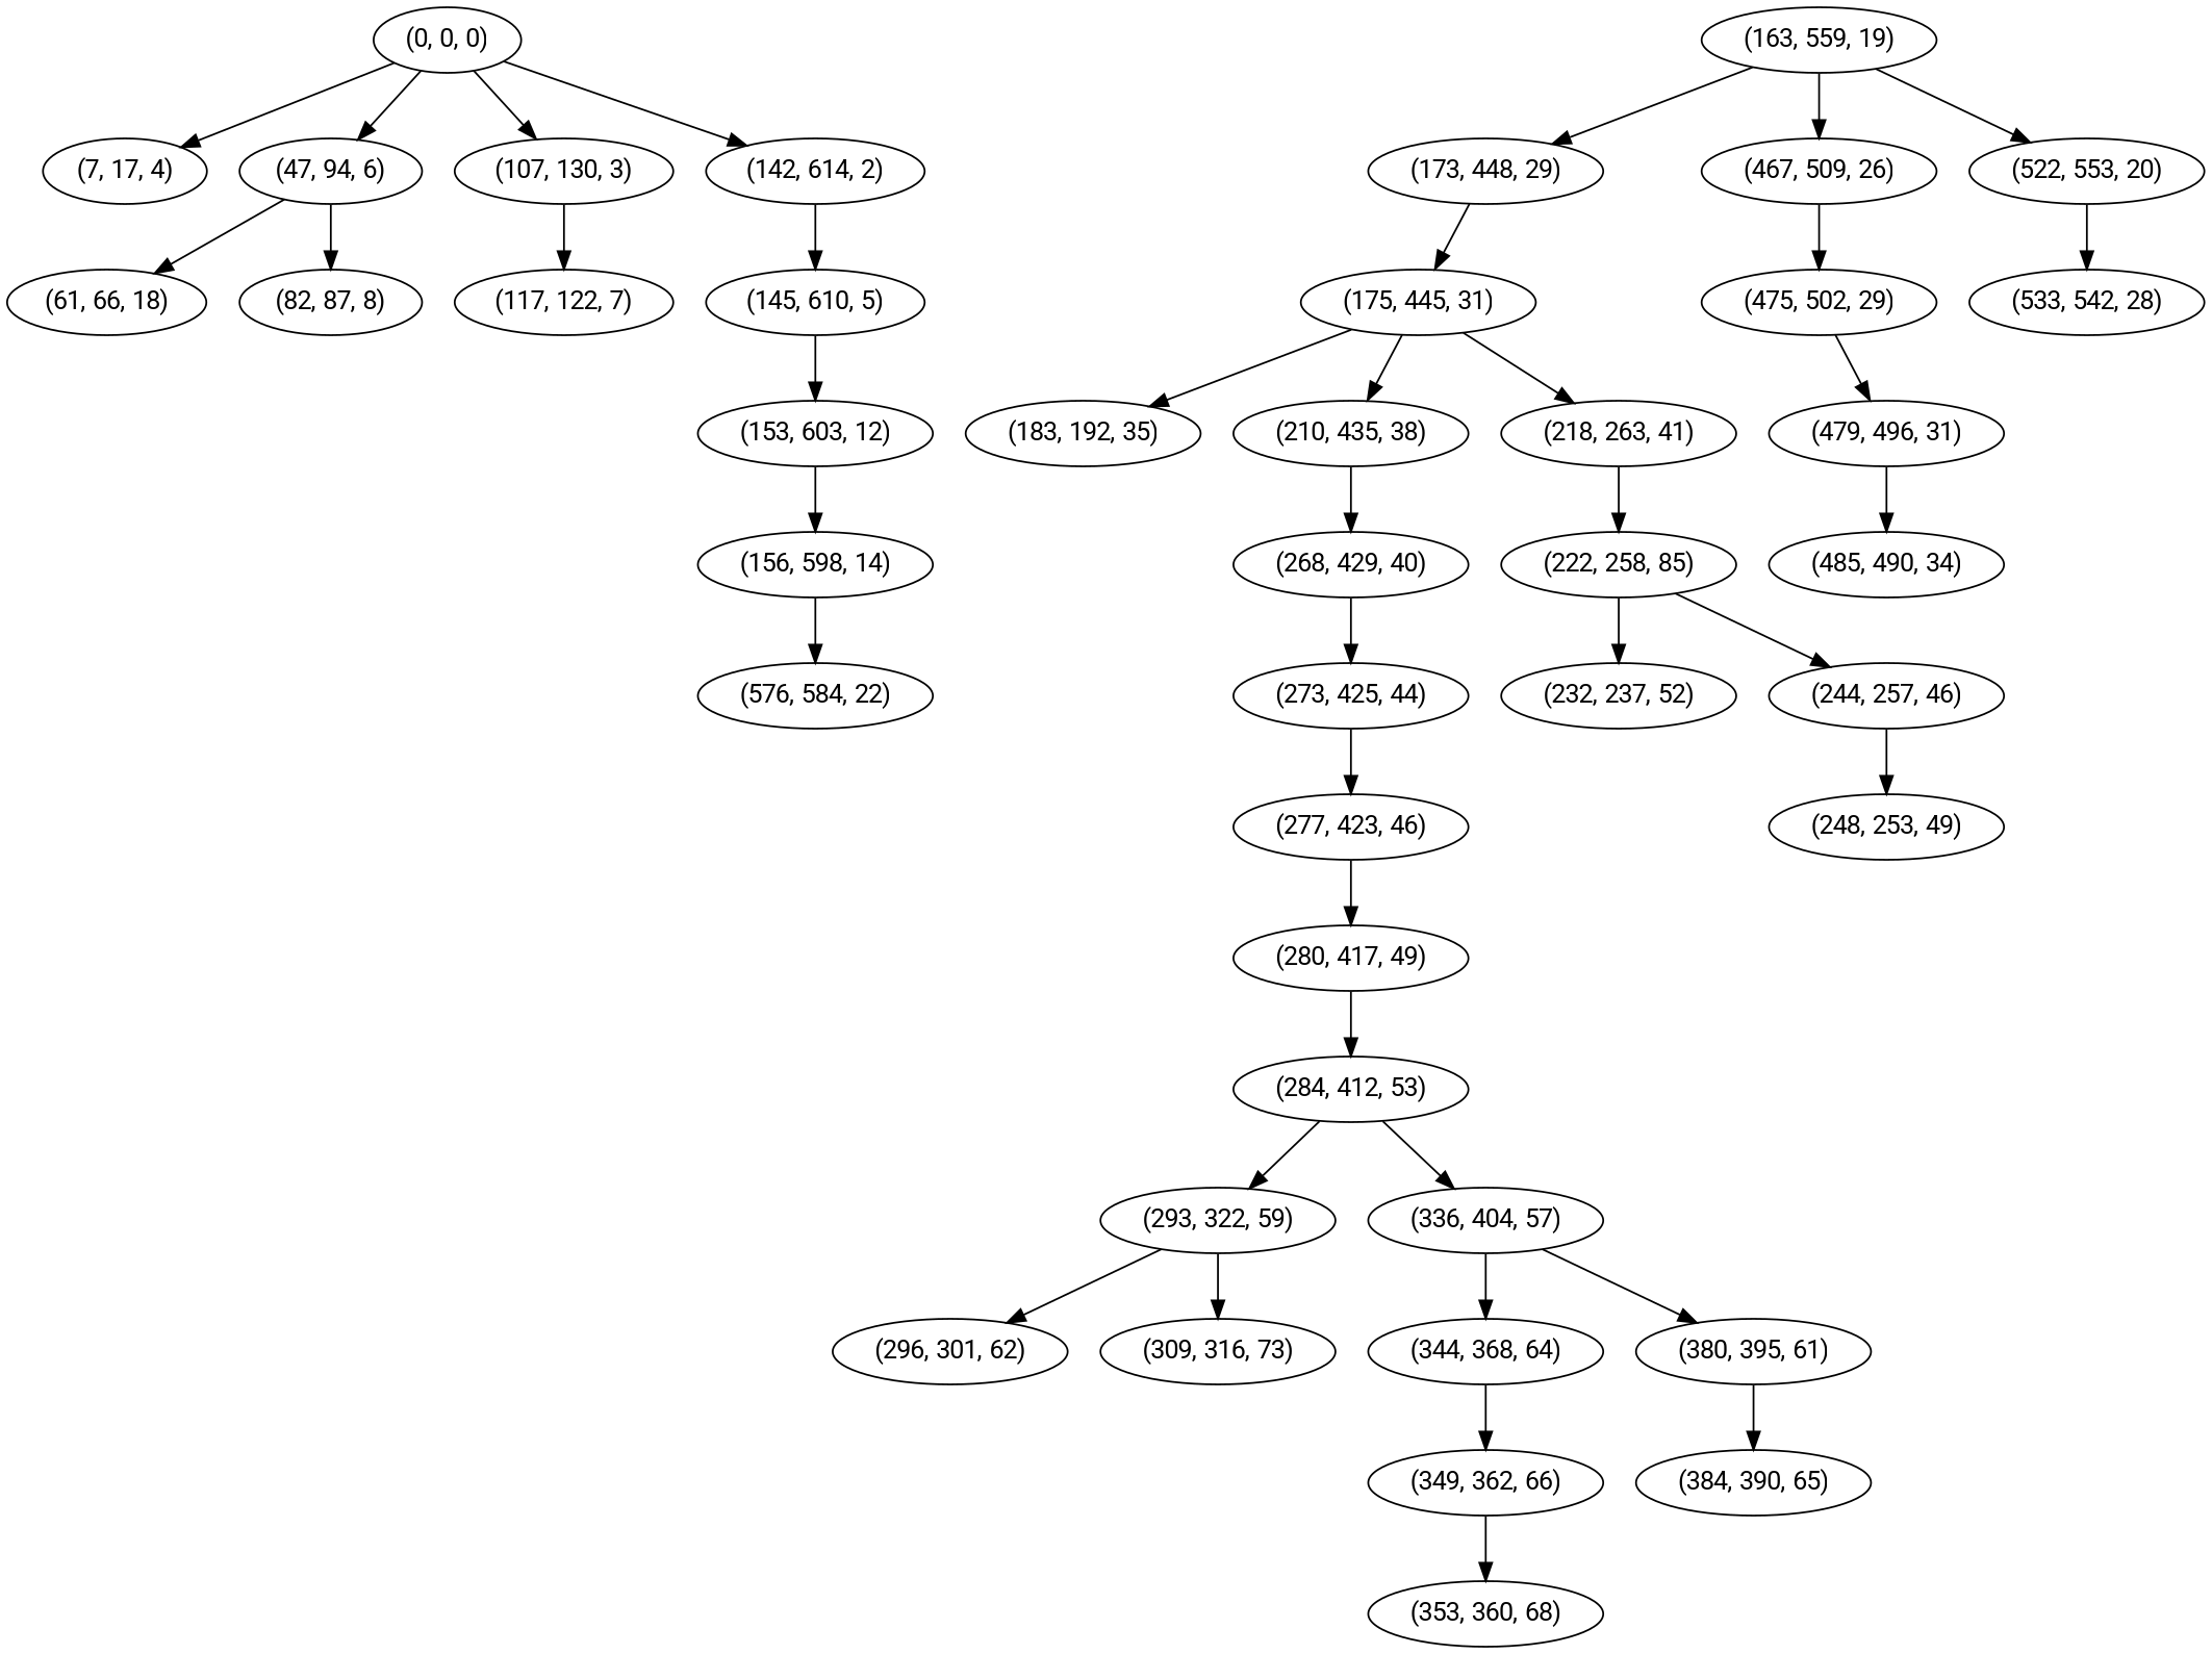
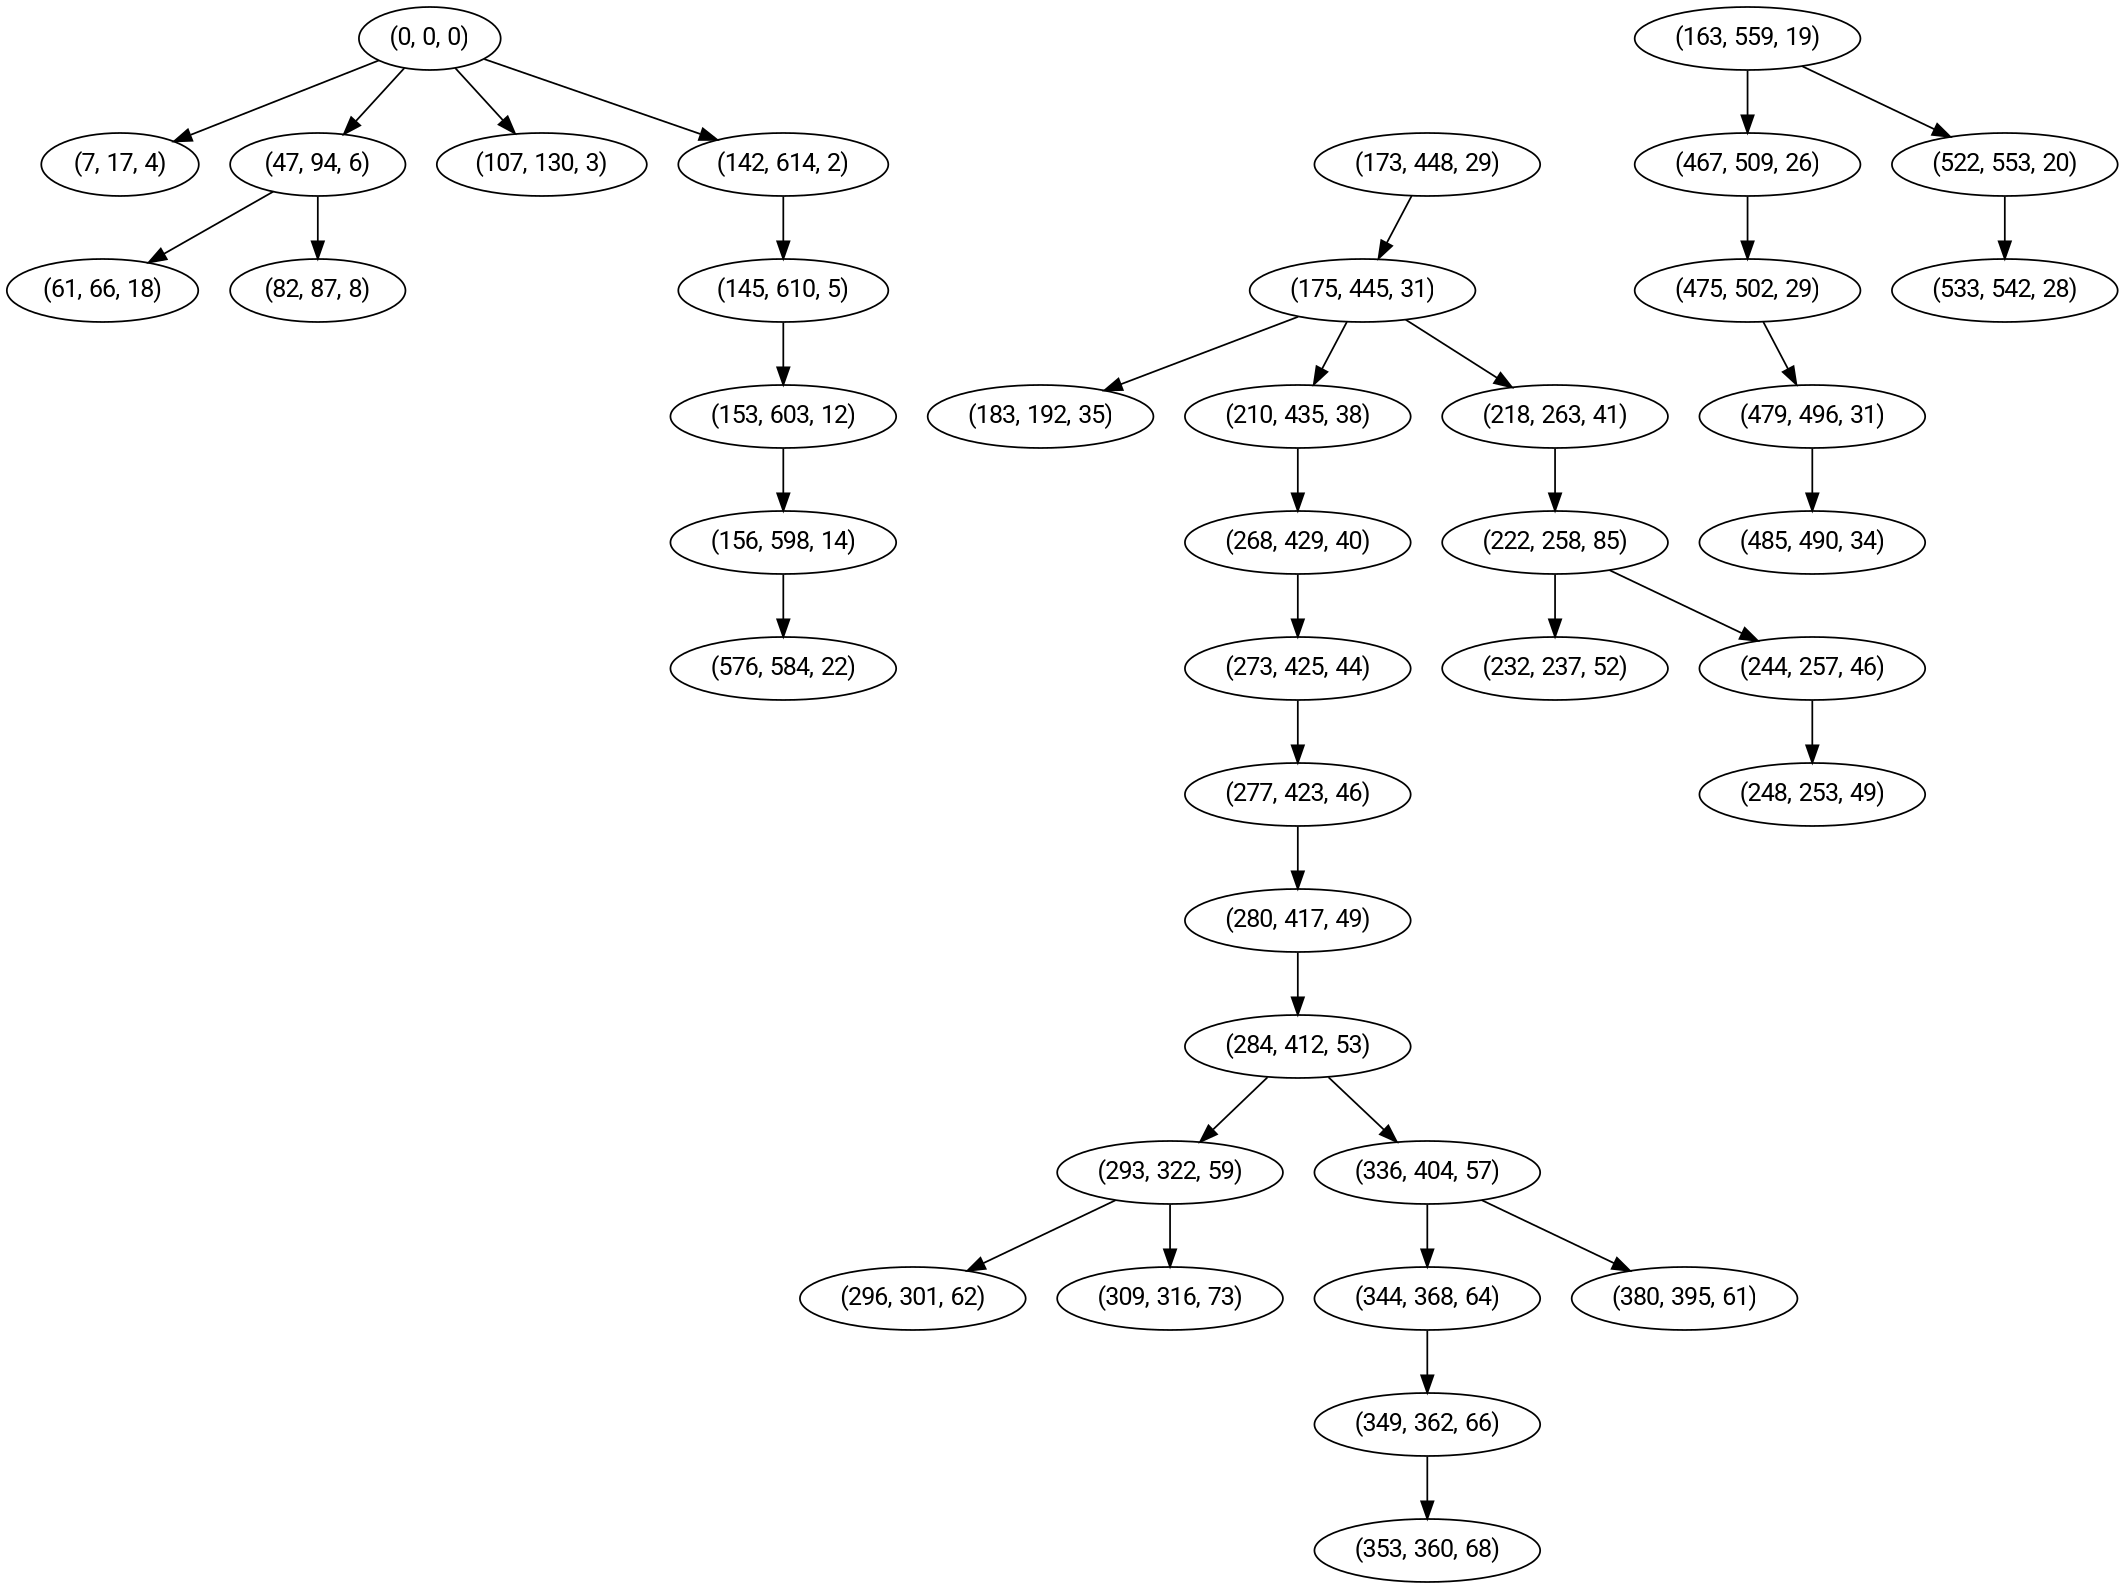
  digraph {
    fontname=Roboto
    node [fontname=Roboto]
    edge [fontname=Roboto]
    "(0, 0, 0)"
    "(7, 17, 4)"
    "(47, 94, 6)"
    "(107, 130, 3)"
    "(142, 614, 2)"
    "(61, 66, 18)"
    "(82, 87, 8)"
-   "(117, 122, 7)"
    "(145, 610, 5)"
    "(153, 603, 12)"
    "(156, 598, 14)"
    "(576, 584, 22)"
    "(163, 559, 19)"
    "(173, 448, 29)"
    "(467, 509, 26)"
    "(522, 553, 20)"
    "(175, 445, 31)"
    "(475, 502, 29)"
    "(533, 542, 28)"
    "(183, 192, 35)"
    "(210, 435, 38)"
    "(218, 263, 41)"
    "(268, 429, 40)"
    n24 [label="(222, 258, 85)"]
    "(273, 425, 44)"
    "(232, 237, 52)"
    "(244, 257, 46)"
    "(248, 253, 49)"
    "(277, 423, 46)"
    "(280, 417, 49)"
    "(284, 412, 53)"
    "(293, 322, 59)"
    "(336, 404, 57)"
    "(296, 301, 62)"
    n35 [label="(309, 316, 73)"]
    "(344, 368, 64)"
    "(380, 395, 61)"
    "(349, 362, 66)"
-   "(384, 390, 65)"
    "(353, 360, 68)"
    "(479, 496, 31)"
    "(485, 490, 34)"
    "(0, 0, 0)" -> "(7, 17, 4)"
    "(0, 0, 0)" -> "(47, 94, 6)"
    "(0, 0, 0)" -> "(107, 130, 3)"
    "(0, 0, 0)" -> "(142, 614, 2)"
    "(47, 94, 6)" -> "(61, 66, 18)"
    "(47, 94, 6)" -> "(82, 87, 8)"
-   "(107, 130, 3)" -> "(117, 122, 7)"
    "(142, 614, 2)" -> "(145, 610, 5)"
    "(145, 610, 5)" -> "(153, 603, 12)"
    "(153, 603, 12)" -> "(156, 598, 14)"
    "(156, 598, 14)" -> "(576, 584, 22)"
-   "(163, 559, 19)" -> "(173, 448, 29)"
    "(163, 559, 19)" -> "(467, 509, 26)"
    "(163, 559, 19)" -> "(522, 553, 20)"
    "(173, 448, 29)" -> "(175, 445, 31)"
    "(467, 509, 26)" -> "(475, 502, 29)"
    "(522, 553, 20)" -> "(533, 542, 28)"
    "(175, 445, 31)" -> "(183, 192, 35)"
    "(175, 445, 31)" -> "(210, 435, 38)"
    "(175, 445, 31)" -> "(218, 263, 41)"
    "(475, 502, 29)" -> "(479, 496, 31)"
    "(210, 435, 38)" -> "(268, 429, 40)"
    "(218, 263, 41)" -> n24
    "(268, 429, 40)" -> "(273, 425, 44)"
    n24 -> "(232, 237, 52)"
    n24 -> "(244, 257, 46)"
    "(273, 425, 44)" -> "(277, 423, 46)"
    "(244, 257, 46)" -> "(248, 253, 49)"
    "(277, 423, 46)" -> "(280, 417, 49)"
    "(280, 417, 49)" -> "(284, 412, 53)"
    "(284, 412, 53)" -> "(293, 322, 59)"
    "(284, 412, 53)" -> "(336, 404, 57)"
    "(293, 322, 59)" -> "(296, 301, 62)"
    "(293, 322, 59)" -> n35
    "(336, 404, 57)" -> "(344, 368, 64)"
    "(336, 404, 57)" -> "(380, 395, 61)"
    "(344, 368, 64)" -> "(349, 362, 66)"
-   "(380, 395, 61)" -> "(384, 390, 65)"
    "(349, 362, 66)" -> "(353, 360, 68)"
    "(479, 496, 31)" -> "(485, 490, 34)"
  }
